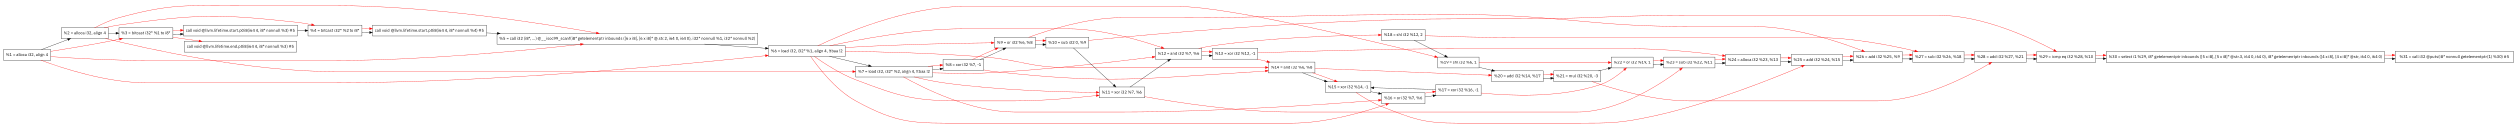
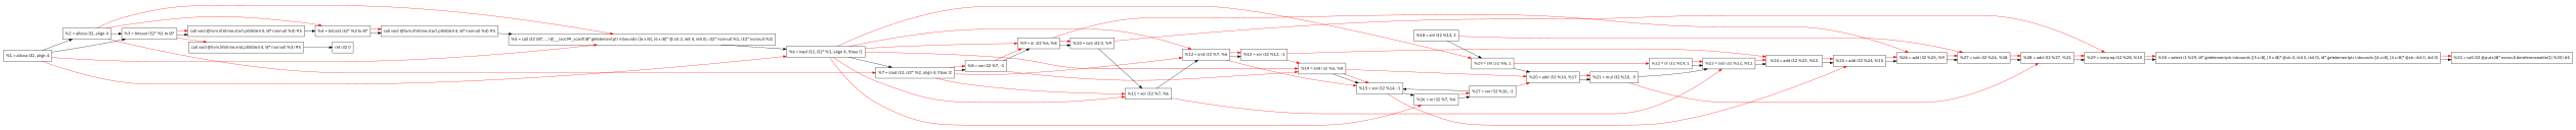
  digraph {
    fontname="IBM Plex Sans"
    rankdir=LR
    node [fontname="IBM Plex Sans" shape=record]
    edge [fontname="IBM Plex Sans" color=red]
    n1 [label="  %1 = alloca i32, align 4"]
    n2 [label="  %2 = alloca i32, align 4"]
    n3 [label="  %3 = bitcast i32* %1 to i8*"]
    n4 [label="  %5 = call i32 (i8*, ...) @__isoc99_scanf(i8* getelementptr inbounds ([6 x i8], [6 x i8]* @.str.2, i64 0, i64 0), i32* nonnull %1, i32* nonnull %2)"]
    n5 [label="  %6 = load i32, i32* %1, align 4, !tbaa !2"]
    n6 [label="  %4 = bitcast i32* %2 to i8*"]
    n7 [label="  %7 = load i32, i32* %2, align 4, !tbaa !2"]
    n8 [label="  call void @llvm.lifetime.start.p0i8(i64 4, i8* nonnull %3) #5"]
    n9 [label="  call void @llvm.lifetime.end.p0i8(i64 4, i8* nonnull %3) #5"]
    n10 [label="  %9 = or i32 %6, %8"]
    n11 [label="  %11 = xor i32 %7, %6"]
    n12 [label="  %12 = and i32 %7, %6"]
    n13 [label="  %14 = and i32 %6, %8"]
    n14 [label="  %16 = or i32 %7, %6"]
    n15 [label="  %19 = shl i32 %6, 1"]
    n16 [label="  call void @llvm.lifetime.start.p0i8(i64 4, i8* nonnull %4) #5"]
    n17 [label="  %8 = xor i32 %7, -1"]
+   n18 [label="  ret i32 0"]
    n19 [label="  %10 = sub i32 0, %9"]
    n20 [label="  %26 = add i32 %25, %9"]
    n21 [label="  %23 = sub i32 %22, %11"]
    n22 [label="  %13 = xor i32 %12, -1"]
    n23 [label="  %18 = shl i32 %12, 2"]
    n24 [label="  %15 = xor i32 %14, -1"]
    n25 [label="  %20 = add i32 %14, %17"]
    n26 [label="  %17 = xor i32 %16, -1"]
    n27 [label="  %22 = or i32 %19, 1"]
    n28 [label="  %29 = icmp eq i32 %28, %10"]
    n29 [label="  %27 = sub i32 %26, %18"]
    n30 [label="  %30 = select i1 %29, i8* getelementptr inbounds ([5 x i8], [5 x i8]* @str.3, i64 0, i64 0), i8* getelementptr inbounds ([4 x i8], [4 x i8]* @str, i64 0, i64 0)"]
-   n31 [label="%24 = alloca i32 %23, %13"]
+   n31 [label="  %24 = add i32 %23, %13"]
    n32 [label="  %25 = add i32 %24, %15"]
    n33 [label="  %21 = mul i32 %20, -3"]
    n34 [label="  %28 = add i32 %27, %21"]
-   n35 [label="%31 = call i32 @puts(i8* nonnull getelementptr(1) %30) #5"]
+   n35 [label="  %31 = call i32 @puts(i8* nonnull dereferenceable(1) %30) #5"]
    n1 -> n2 [color=""]
-   n1 -> n3
+   n1 -> n3 [color=black]
    n1 -> n4
    n1 -> n5
    n2 -> n3 [color=""]
    n2 -> n4
    n2 -> n6
    n2 -> n7
    n3 -> n8 [color=""]
    n3 -> n8
    n3 -> n9
    n4 -> n5 [color=""]
    n5 -> n7 [color=""]
    n5 -> n10
    n5 -> n11
    n5 -> n12
    n5 -> n13
    n5 -> n14
    n5 -> n15
    n6 -> n16 [color=""]
    n6 -> n16
    n7 -> n11
    n7 -> n12
-   n7 -> n14
    n7 -> n17 [color=""]
    n7 -> n17
    n8 -> n6 [color=""]
+   n9 -> n18 [color=""]
    n10 -> n19 [color=""]
    n10 -> n19
    n10 -> n20
    n11 -> n12 [color=""]
    n11 -> n21
    n12 -> n22 [color=""]
    n12 -> n22
-   n12 -> n23
+   n12 -> n24
    n13 -> n24 [color=""]
    n13 -> n24
    n13 -> n25
    n14 -> n26 [color=""]
    n14 -> n26
    n15 -> n25 [color=""]
    n15 -> n27
    n16 -> n4 [color=""]
    n17 -> n10 [color=""]
    n17 -> n10
    n17 -> n13
    n19 -> n11 [color=""]
    n19 -> n28
    n20 -> n29 [color=""]
    n20 -> n29
    n21 -> n31 [color=""]
    n21 -> n31
    n22 -> n13
    n22 -> n31
    n23 -> n15 [color=""]
    n23 -> n29
    n24 -> n14 [color=""]
    n24 -> n32
    n25 -> n33 [color=""]
    n25 -> n33
    n26 -> n24 [color=""]
-   n26 -> n27
+   n26 -> n25
    n27 -> n21 [color=""]
    n27 -> n21
    n28 -> n30 [color=""]
    n28 -> n30
    n29 -> n34 [color=""]
    n29 -> n34
    n30 -> n35 [color=""]
    n30 -> n35
    n31 -> n32 [color=""]
    n31 -> n32
    n32 -> n20 [color=""]
    n32 -> n20
-   n33 -> n27 [color=""]
+   n33 -> n21 [color=""]
    n33 -> n34
    n34 -> n28 [color=""]
    n34 -> n28
  }
